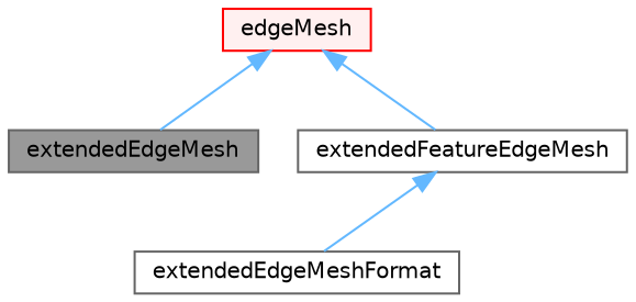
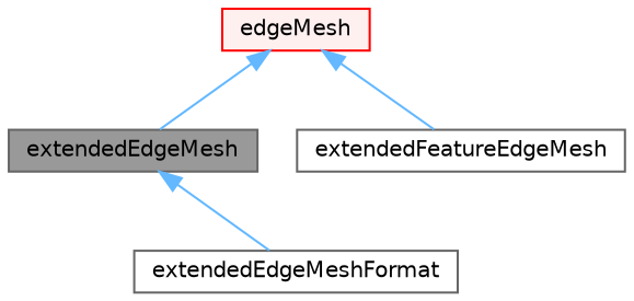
  digraph {
    node [color=gray40 fillcolor=white fontname=Helvetica fontsize=10 shape=box style=filled]
    edge [color=steelblue1 dir=back fontname=Helvetica fontsize=10 labelfontname=Helvetica labelfontsize=10 style=solid]
    n1 [fillcolor=grey60 fontcolor=black height=0.2 label=extendedEdgeMesh width=0.4]
    n2 [height=0.2 label=extendedEdgeMeshFormat width=0.4]
    n3 [height=0.2 label=extendedFeatureEdgeMesh width=0.4]
    n4 [color=red fillcolor="#FFF0F0" height=0.2 label=edgeMesh width=0.4]
-   n3 -> n2
+   n1 -> n2
    n4 -> n1
    n4 -> n3
  }
